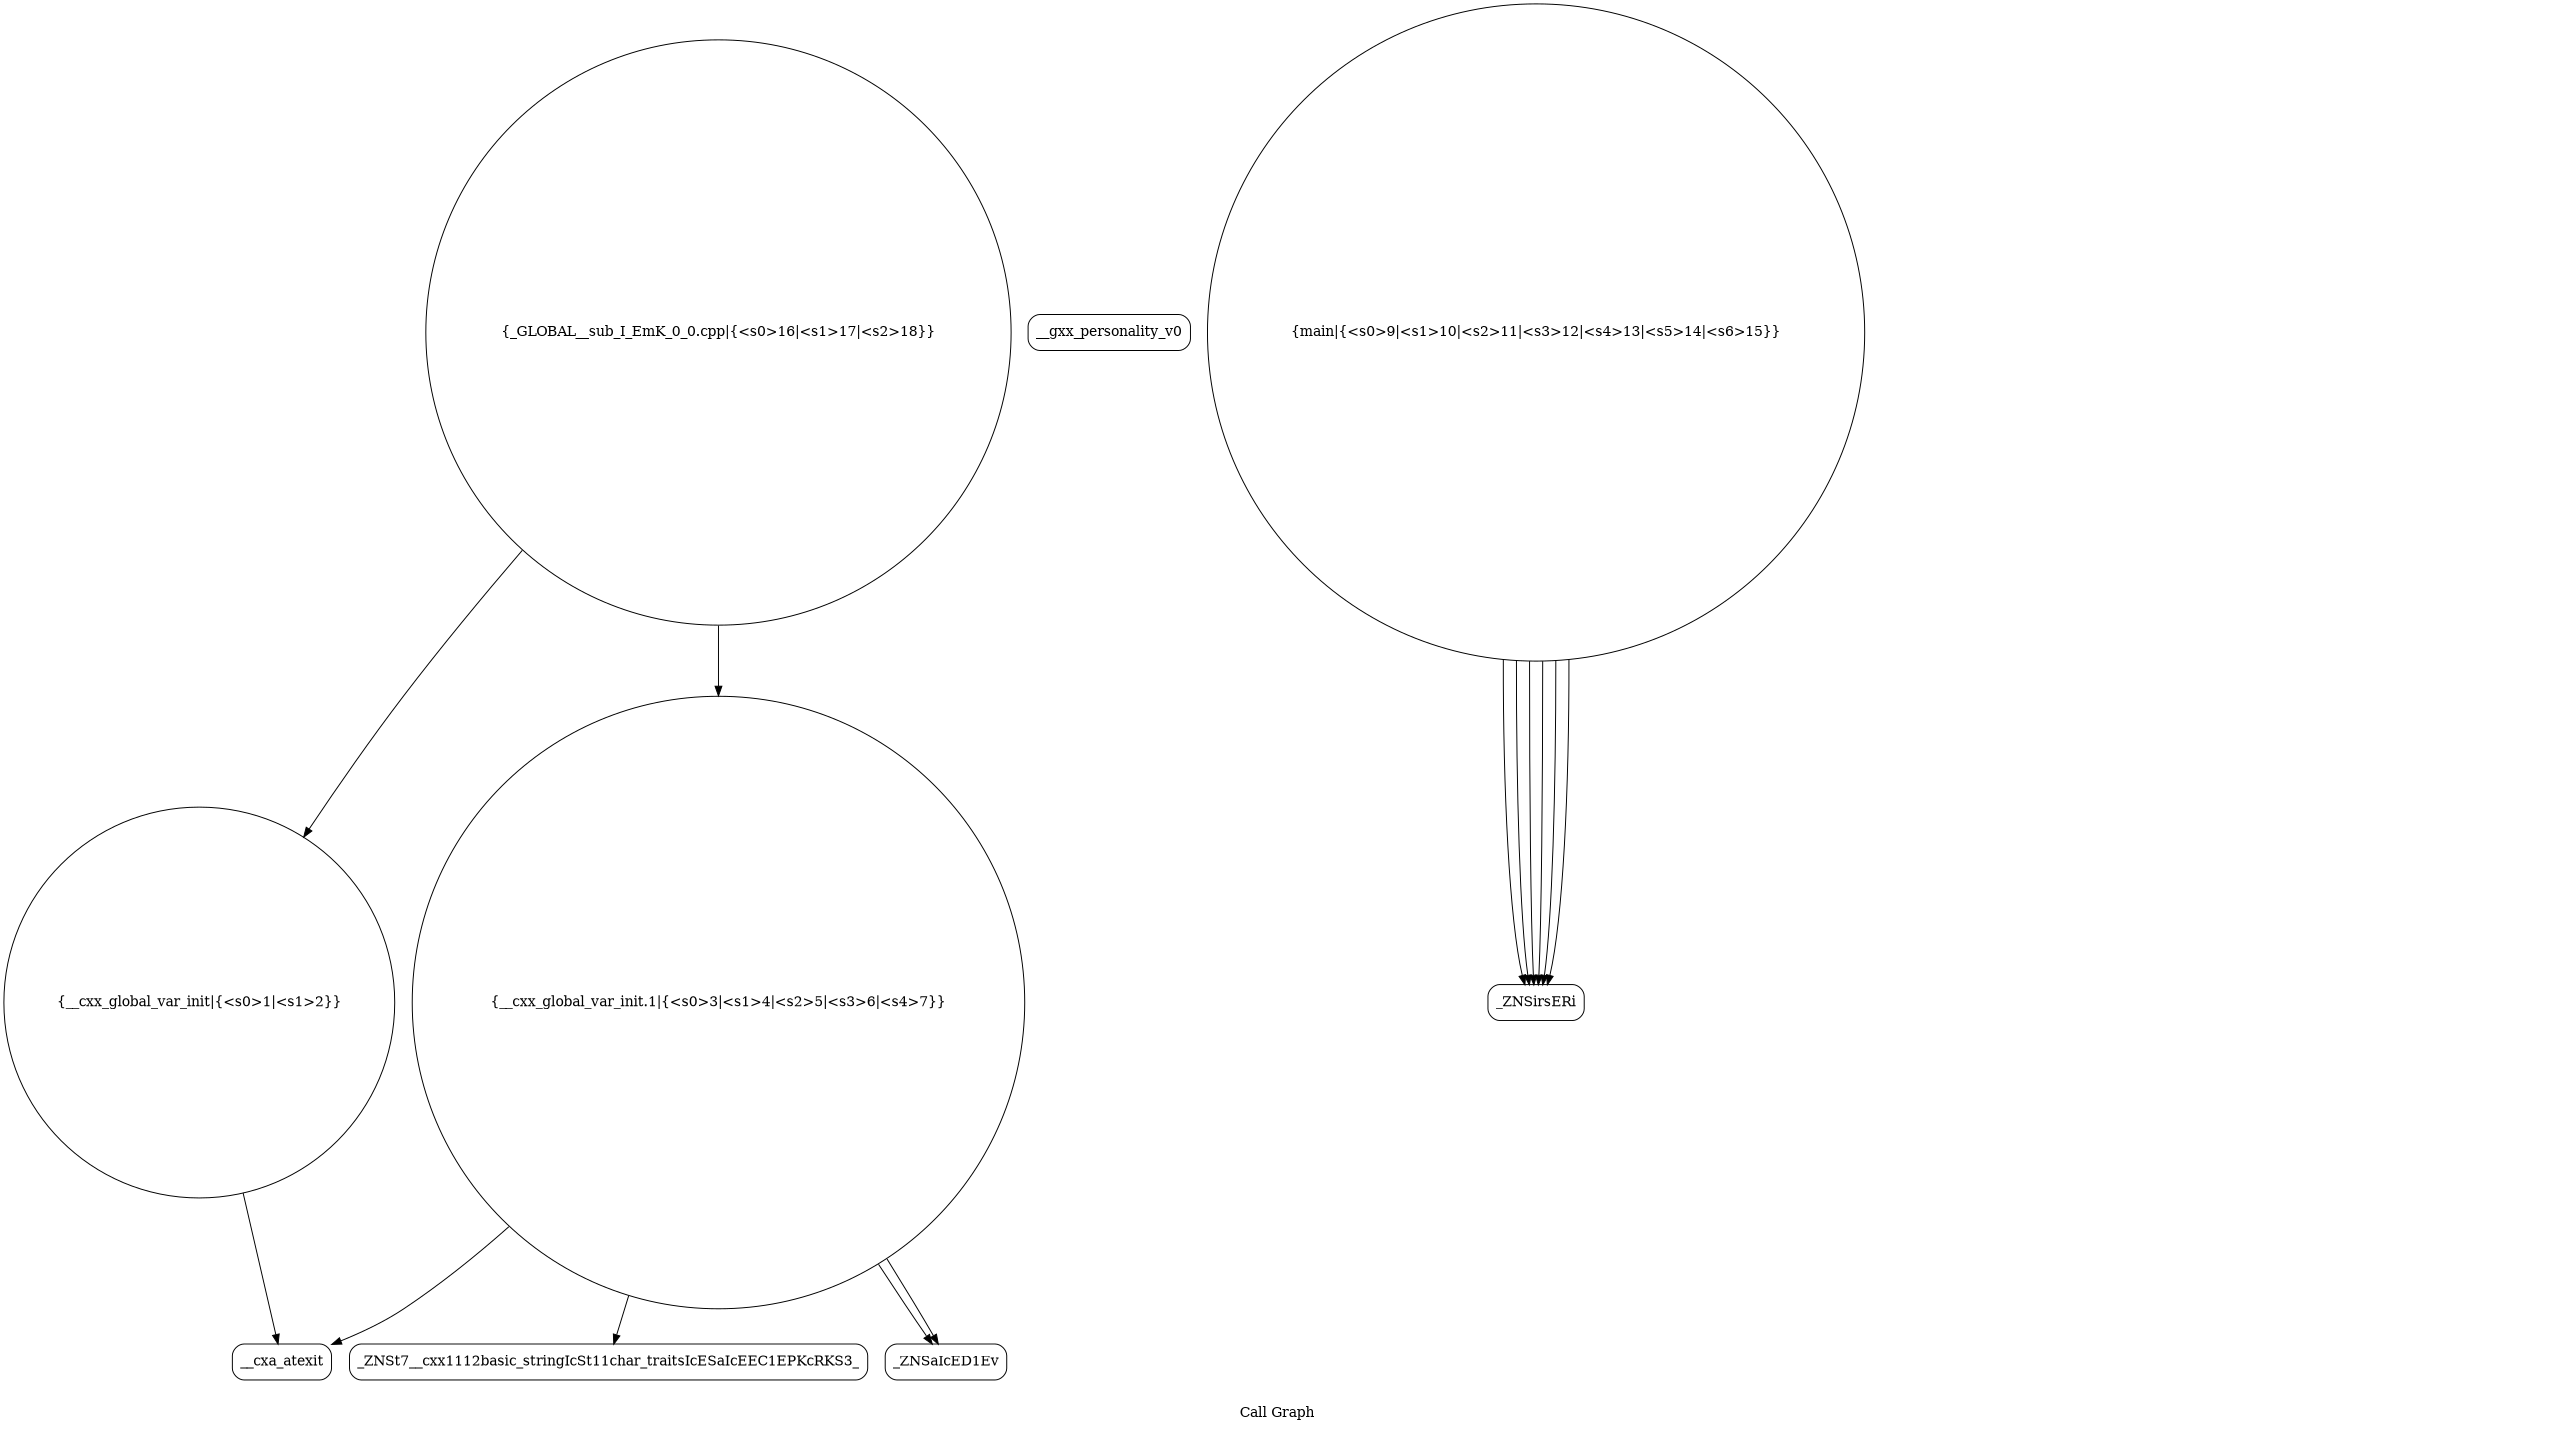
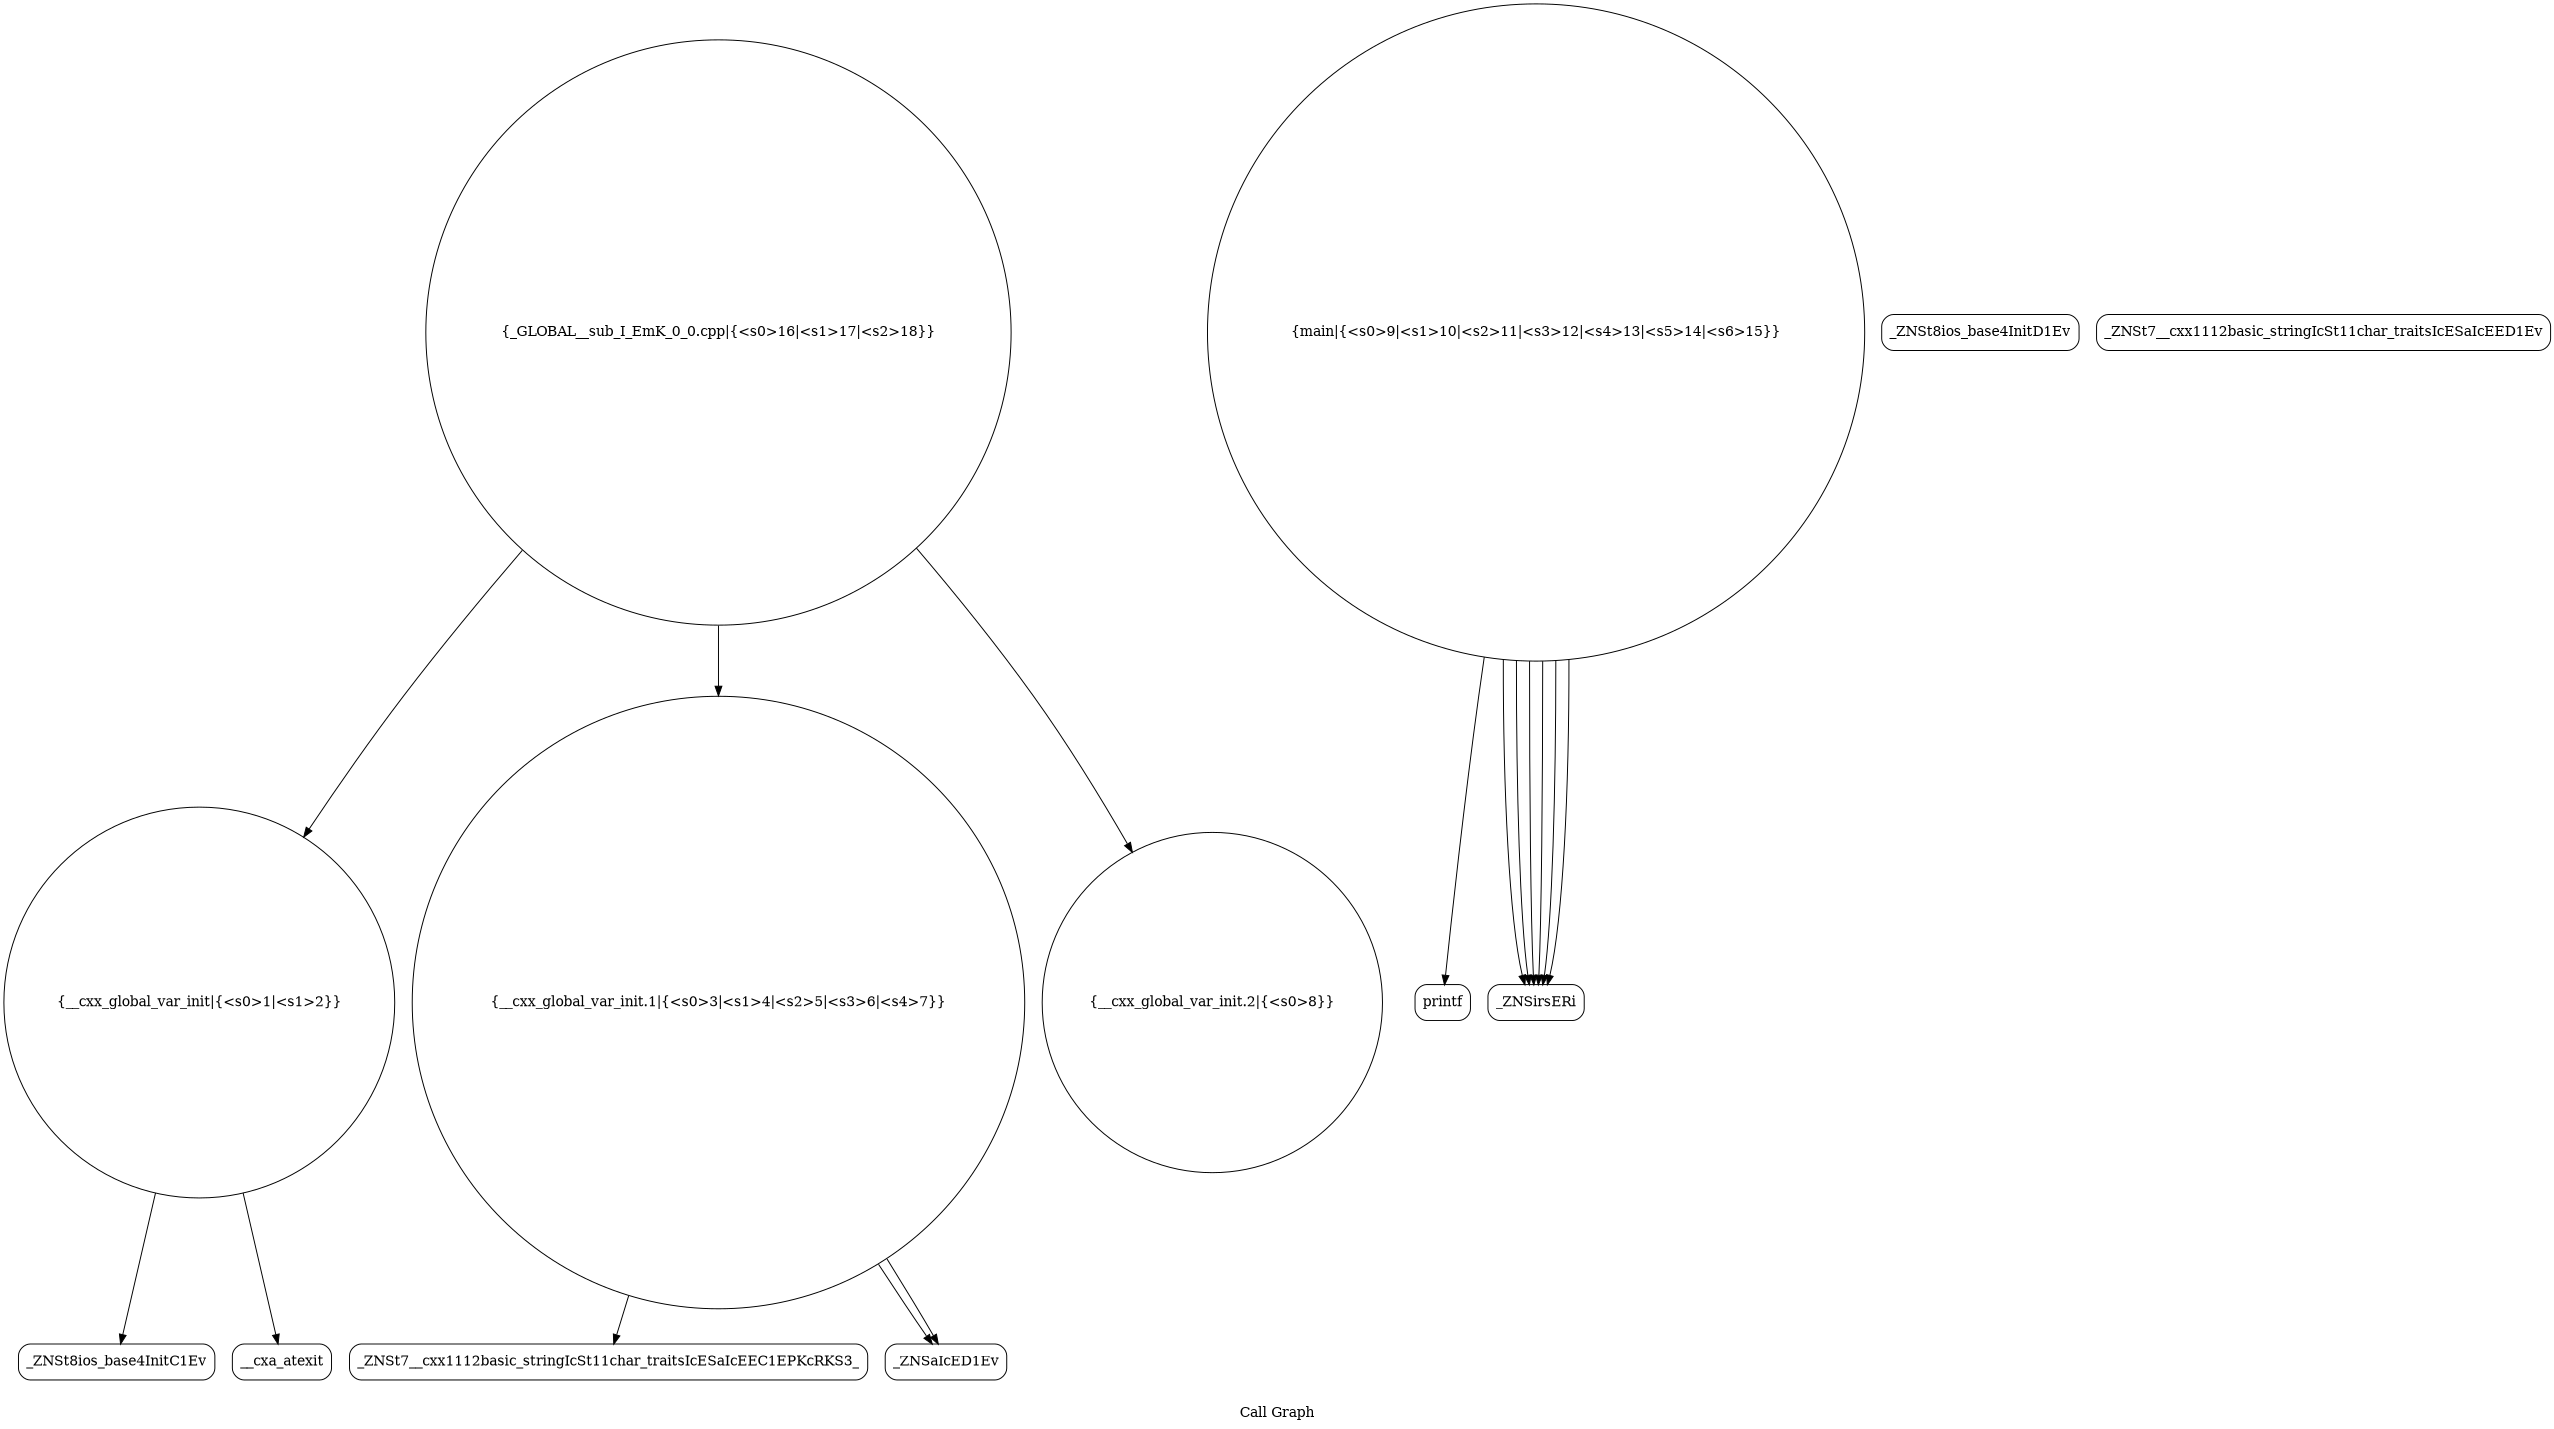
  digraph {
    label="Call Graph"
    node [shape=Mrecord]
    edge [color=black tailport=s1]
    n1 [label="{__cxx_global_var_init|{<s0>1|<s1>2}}" shape=circle]
+   n2 [label="{_ZNSt8ios_base4InitC1Ev}"]
    n3 [label="{__cxa_atexit}"]
-   n4 [label="{__gxx_personality_v0}"]
+   n5 [label="{printf}"]
+   n6 [label="{_ZNSt8ios_base4InitD1Ev}"]
+   n7 [label="{_ZNSt7__cxx1112basic_stringIcSt11char_traitsIcESaIcEED1Ev}"]
    n8 [label="{__cxx_global_var_init.1|{<s0>3|<s1>4|<s2>5|<s3>6|<s4>7}}" shape=circle]
    n9 [label="{_ZNSt7__cxx1112basic_stringIcSt11char_traitsIcESaIcEEC1EPKcRKS3_}"]
    n10 [label="{_ZNSaIcED1Ev}"]
    n11 [label="{_ZNSirsERi}"]
    n12 [label="{_GLOBAL__sub_I_EmK_0_0.cpp|{<s0>16|<s1>17|<s2>18}}" shape=circle]
+   n13 [label="{__cxx_global_var_init.2|{<s0>8}}" shape=circle]
    n14 [label="{main|{<s0>9|<s1>10|<s2>11|<s3>12|<s4>13|<s5>14|<s6>15}}" shape=circle]
+   n1 -> n2 [tailport=s0]
    n1 -> n3
-   n8 -> n3 [tailport=s3]
    n8 -> n9
    n8 -> n10 [tailport=s2]
    n8 -> n10 [tailport=s4]
    n12 -> n1 [tailport=s0]
    n12 -> n8
+   n12 -> n13 [tailport=s2]
+   n14 -> n5 [tailport=s6]
    n14 -> n11 [tailport=s0]
    n14 -> n11
    n14 -> n11 [tailport=s2]
    n14 -> n11 [tailport=s3]
    n14 -> n11 [tailport=s4]
    n14 -> n11 [tailport=s5]
  }
